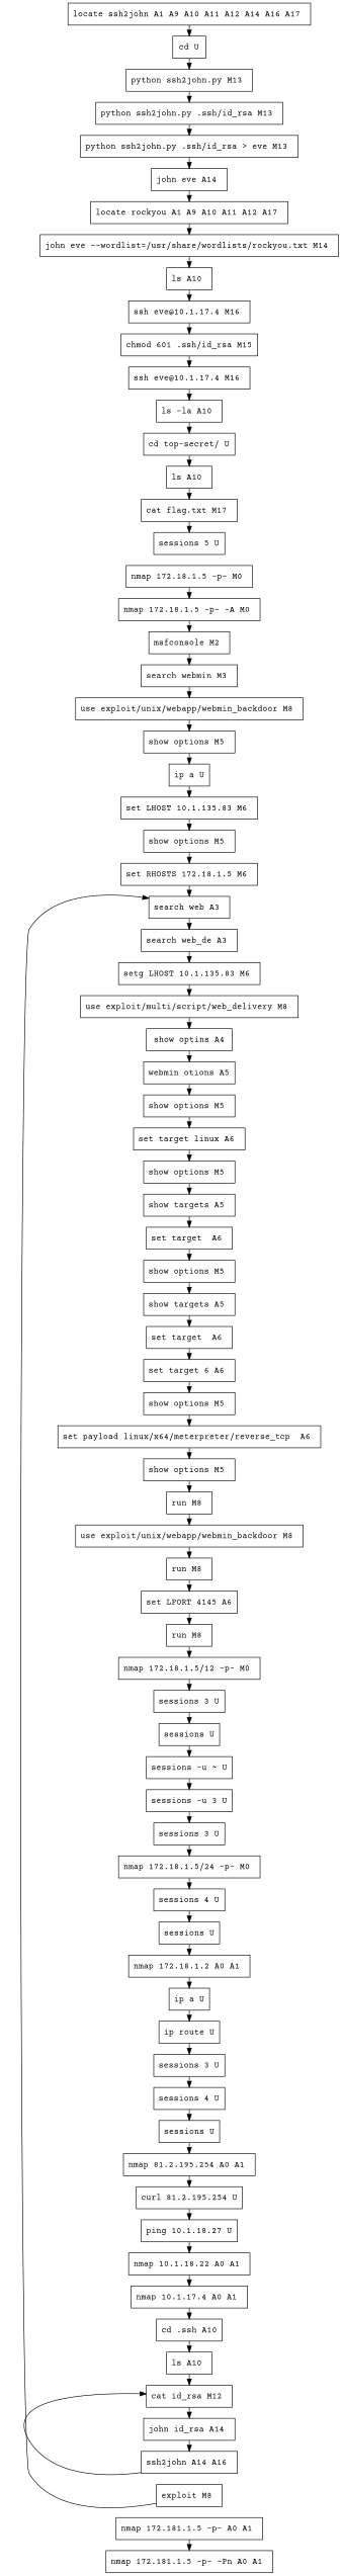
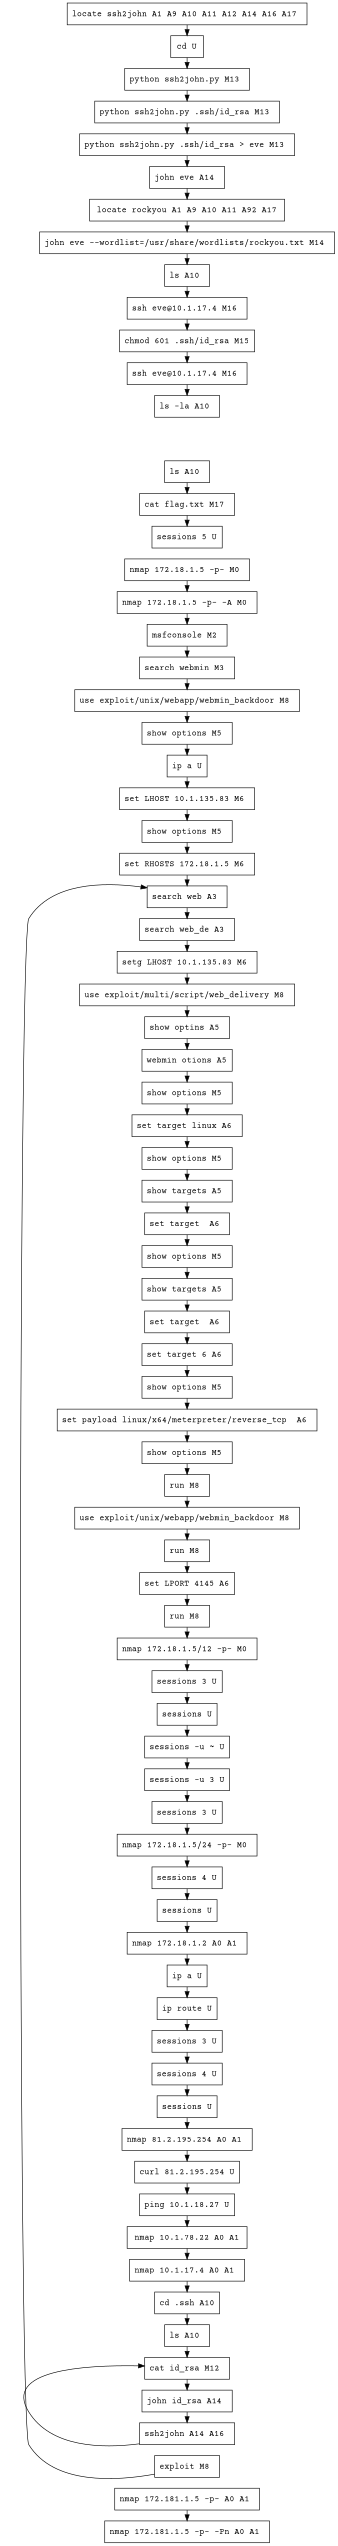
  digraph {
    fontname="Courier Prime"
    rankdir=LR
    node [fontname="Courier Prime" shape=box]
    edge [constraint=false fontname="Courier Prime"]
    n1 [label="nmap 172.181.1.5 -p- A0 A1 "]
    n2 [label="nmap 172.181.1.5 -p- -Pn A0 A1 "]
    n3 [label="nmap 172.18.1.5 -p- M0 "]
    n4 [label="nmap 172.18.1.5 -p- -A M0 "]
    n5 [label="msfconsole M2 "]
    n6 [label="search webmin M3 "]
    n7 [label="use exploit/unix/webapp/webmin_backdoor M8 "]
    n8 [label="show options M5 "]
    n9 [label="ip a U"]
    n10 [label="set LHOST 10.1.135.83 M6 "]
    n11 [label="show options M5 "]
    n12 [label="set RHOSTS 172.18.1.5 M6 "]
    n13 [label="search web A3 "]
    n14 [label="exploit M8 "]
    n15 [label="search web_de A3 "]
    n16 [label="setg LHOST 10.1.135.83 M6 "]
    n17 [label="use exploit/multi/script/web_delivery M8 "]
-   n18 [label="show optins A4"]
+   n18 [label="show optins A5 "]
    n19 [label="webmin otions A5"]
    n20 [label="show options M5 "]
    n21 [label="set target linux A6 "]
    n22 [label="show options M5 "]
    n23 [label="show targets A5 "]
    n24 [label="set target  A6 "]
    n25 [label="show options M5 "]
    n26 [label="show targets A5 "]
    n27 [label="set target  A6 "]
    n28 [label="set target 6 A6 "]
    n29 [label="show options M5 "]
    n30 [label="set payload linux/x64/meterpreter/reverse_tcp  A6 "]
    n31 [label="show options M5 "]
    n32 [label="run M8 "]
    n33 [label="use exploit/unix/webapp/webmin_backdoor M8 "]
    n34 [label="run M8 "]
    n35 [label="set LPORT 4145 A6"]
    n36 [label="run M8 "]
    n37 [label="nmap 172.18.1.5/12 -p- M0 "]
    n38 [label="sessions 3 U"]
    n39 [label="sessions U"]
    n40 [label="sessions -u ~ U"]
    n41 [label="sessions -u 3 U"]
    n42 [label="sessions 3 U"]
    n43 [label="nmap 172.18.1.5/24 -p- M0 "]
    n44 [label="sessions 4 U"]
    n45 [label="sessions U"]
    n46 [label="nmap 172.18.1.2 A0 A1 "]
    n47 [label="ip a U"]
    n48 [label="ip route U"]
    n49 [label="sessions 3 U"]
    n50 [label="sessions 4 U"]
    n51 [label="sessions U"]
    n52 [label="nmap 81.2.195.254 A0 A1 "]
    n53 [label="curl 81.2.195.254 U"]
    n54 [label="ping 10.1.18.27 U"]
-   n55 [label="nmap 10.1.18.22 A0 A1 "]
+   n55 [label="nmap 10.1.78.22 A0 A1"]
    n56 [label="nmap 10.1.17.4 A0 A1 "]
    n57 [label="cd .ssh A10"]
    n58 [label="ls A10 "]
    n59 [label="cat id_rsa M12 "]
    n60 [label="john id_rsa A14 "]
    n61 [label="ssh2john A14 A16 "]
    n62 [label="locate ssh2john A1 A9 A10 A11 A12 A14 A16 A17 "]
    n63 [label="cd U"]
    n64 [label="python ssh2john.py M13 "]
    n65 [label="python ssh2john.py .ssh/id_rsa M13 "]
    n66 [label="python ssh2john.py .ssh/id_rsa > eve M13 "]
    n67 [label="john eve A14 "]
-   n68 [label="locate rockyou A1 A9 A10 A11 A12 A17 "]
+   n68 [label="locate rockyou A1 A9 A10 A11 A92 A17"]
    n69 [label="john eve --wordlist=/usr/share/wordlists/rockyou.txt M14 "]
    n70 [label="ls A10 "]
    n71 [label="ssh eve@10.1.17.4 M16 "]
    n72 [label="chmod 601 .ssh/id_rsa M15"]
    n73 [label="ssh eve@10.1.17.4 M16 "]
    n74 [label="ls -la A10 "]
-   n75 [label="cd top-secret/ U"]
    n76 [label="ls A10 "]
    n77 [label="cat flag.txt M17 "]
    n78 [label="sessions 5 U"]
    n1 -> n2
    n3 -> n4
    n4 -> n5
    n5 -> n6
    n6 -> n7
    n7 -> n8
    n8 -> n9
    n9 -> n10
    n10 -> n11
    n11 -> n12
    n12 -> n13
    n13 -> n15
    n14 -> n13
    n15 -> n16
    n16 -> n17
    n17 -> n18
    n18 -> n19
    n19 -> n20
    n20 -> n21
    n21 -> n22
    n22 -> n23
    n23 -> n24
    n24 -> n25
    n25 -> n26
    n26 -> n27
    n27 -> n28
    n28 -> n29
    n29 -> n30
    n30 -> n31
    n31 -> n32
    n32 -> n33
    n33 -> n34
    n34 -> n35
    n35 -> n36
    n36 -> n37
    n37 -> n38
    n38 -> n39
    n39 -> n40
    n40 -> n41
    n41 -> n42
    n42 -> n43
    n43 -> n44
    n44 -> n45
    n45 -> n46
    n46 -> n47
    n47 -> n48
    n48 -> n49
    n49 -> n50
    n50 -> n51
    n51 -> n52
    n52 -> n53
    n53 -> n54
    n54 -> n55
    n55 -> n56
    n56 -> n57
    n57 -> n58
    n58 -> n59
    n59 -> n60
    n60 -> n61
    n61 -> n59
    n62 -> n63
    n63 -> n64
    n64 -> n65
    n65 -> n66
    n66 -> n67
    n67 -> n68
    n68 -> n69
    n69 -> n70
    n70 -> n71
    n71 -> n72
    n72 -> n73
    n73 -> n74
-   n74 -> n75
-   n75 -> n76
    n76 -> n77
    n77 -> n78
  }
